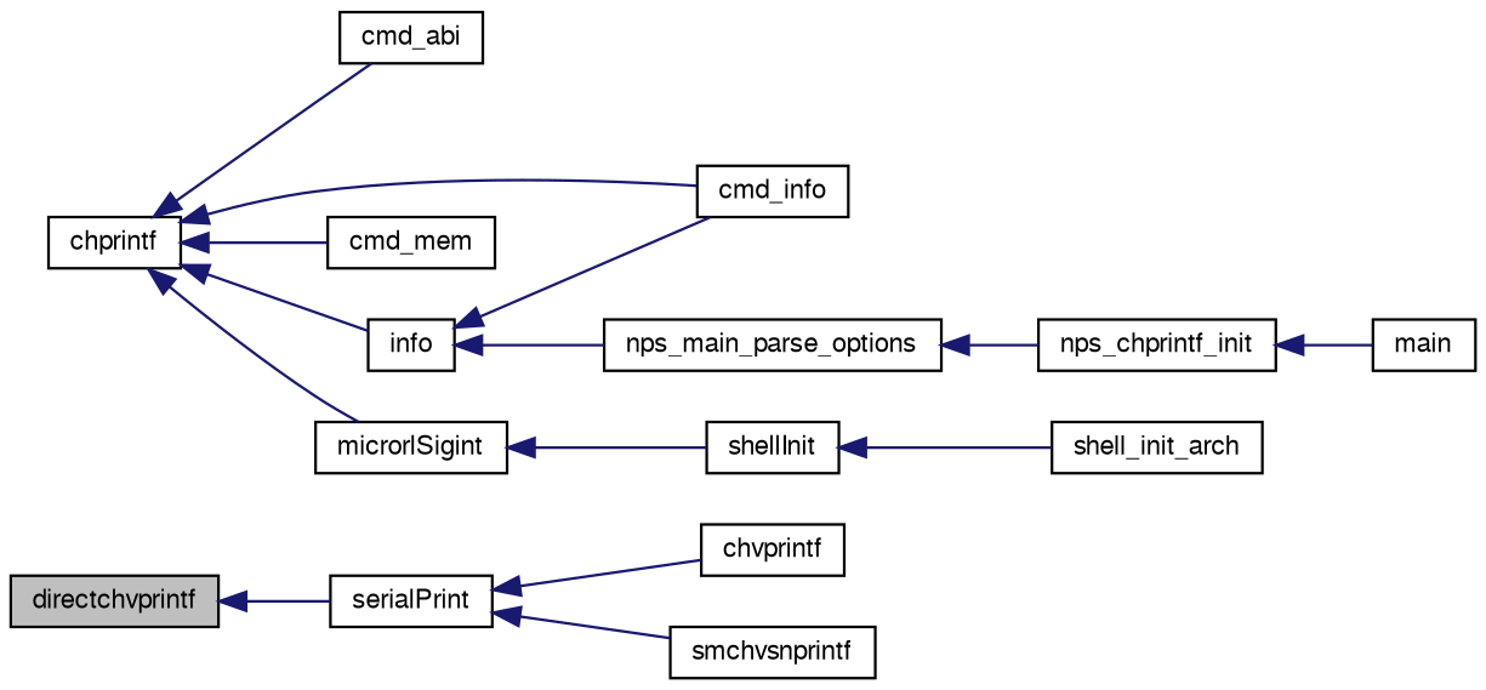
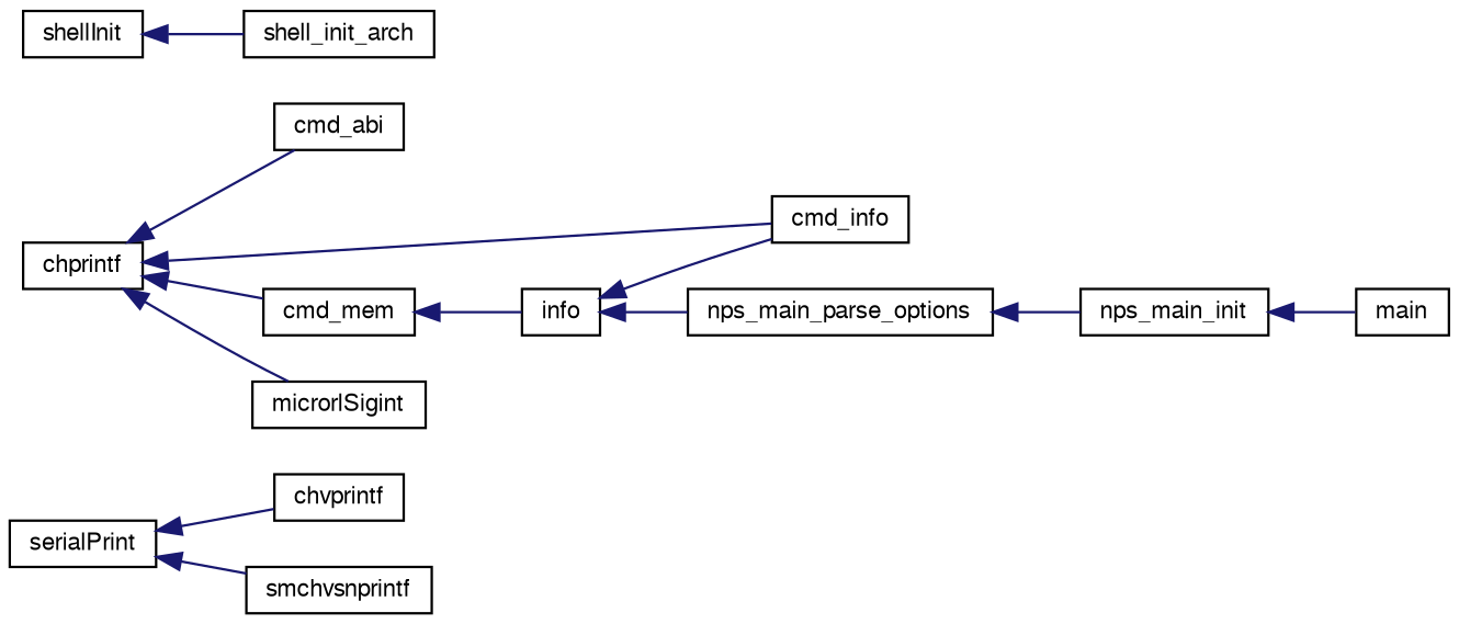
  digraph {
    rankdir=LR
    node [color=black fillcolor=white fontname=FreeSans fontsize=10 shape=record style=filled]
    edge [color=midnightblue dir=back fontname=FreeSans fontsize=10 labelfontname=FreeSans labelfontsize=10 style=solid]
-   n1 [fillcolor=grey75 fontcolor=black height=0.2 label=directchvprintf width=0.4]
    n2 [height=0.2 label=serialPrint width=0.4]
    n3 [height=0.2 label=chvprintf width=0.4]
    n4 [height=0.2 label=smchvsnprintf width=0.4]
    n5 [height=0.2 label=chprintf width=0.4]
    n6 [height=0.2 label=cmd_abi width=0.4]
    n7 [height=0.2 label=cmd_info width=0.4]
    n8 [height=0.2 label=cmd_mem width=0.4]
    n9 [height=0.2 label=microrlSigint width=0.4]
    n10 [height=0.2 label=info width=0.4]
    n11 [height=0.2 label=shellInit width=0.4]
    n12 [height=0.2 label=nps_main_parse_options width=0.4]
    n13 [height=0.2 label=shell_init_arch width=0.4]
-   n14 [height=0.2 label=nps_chprintf_init width=0.4]
+   n14 [height=0.2 label=nps_main_init width=0.4]
    n15 [height=0.2 label=main width=0.4]
-   n1 -> n2
    n2 -> n3
    n2 -> n4
    n5 -> n6
    n5 -> n7
    n5 -> n8
    n5 -> n9
-   n5 -> n10
-   n9 -> n11
+   n8 -> n10
    n10 -> n7
    n10 -> n12
    n11 -> n13
    n12 -> n14
    n14 -> n15
  }
